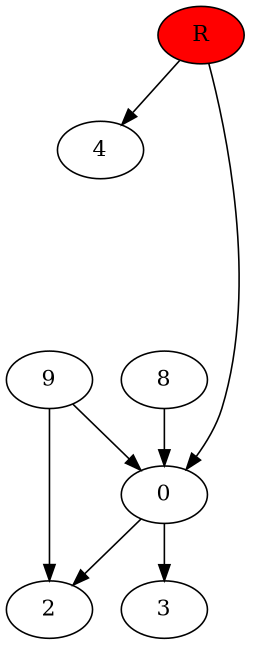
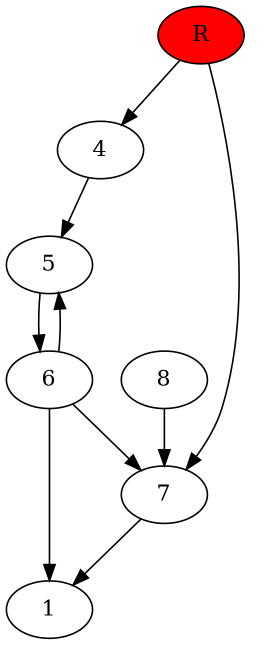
  digraph {
    4
-   6 [label=9]
-   1 [label=2]
-   7 [label=0]
-   3
+   5
+   6
+   1
+   7
    8
    R [fillcolor="#ff0000" style=filled]
+   4 -> 5
+   5 -> 6
+   6 -> 5
    6 -> 1
    6 -> 7
    7 -> 1
-   7 -> 3
    8 -> 7
    R -> 4
    R -> 7
  }
